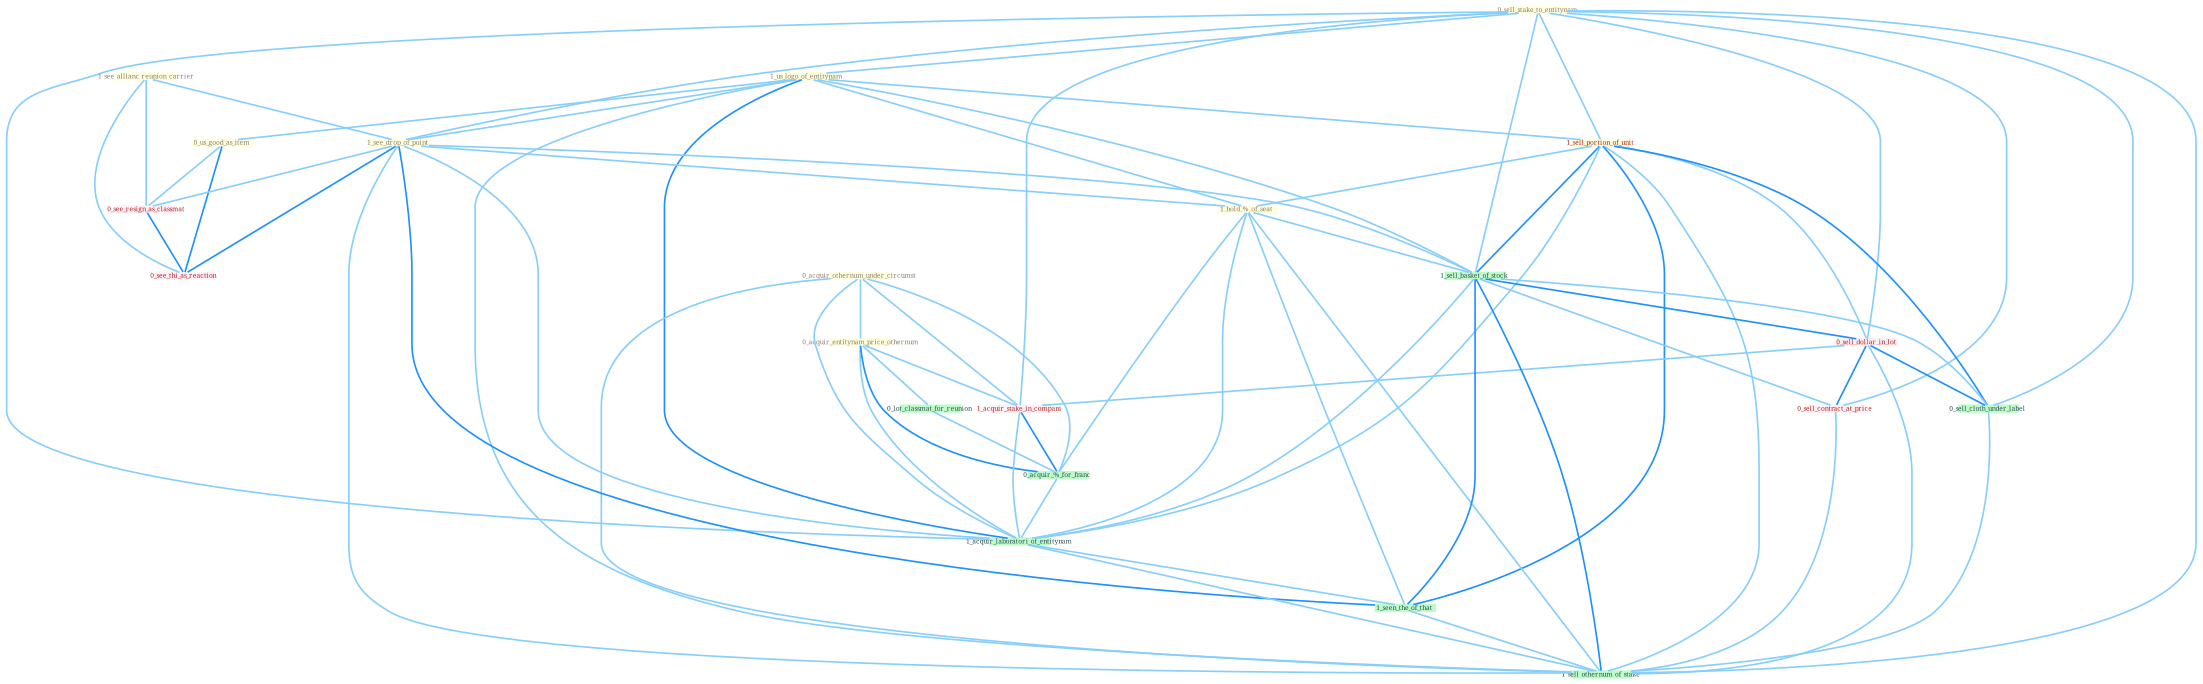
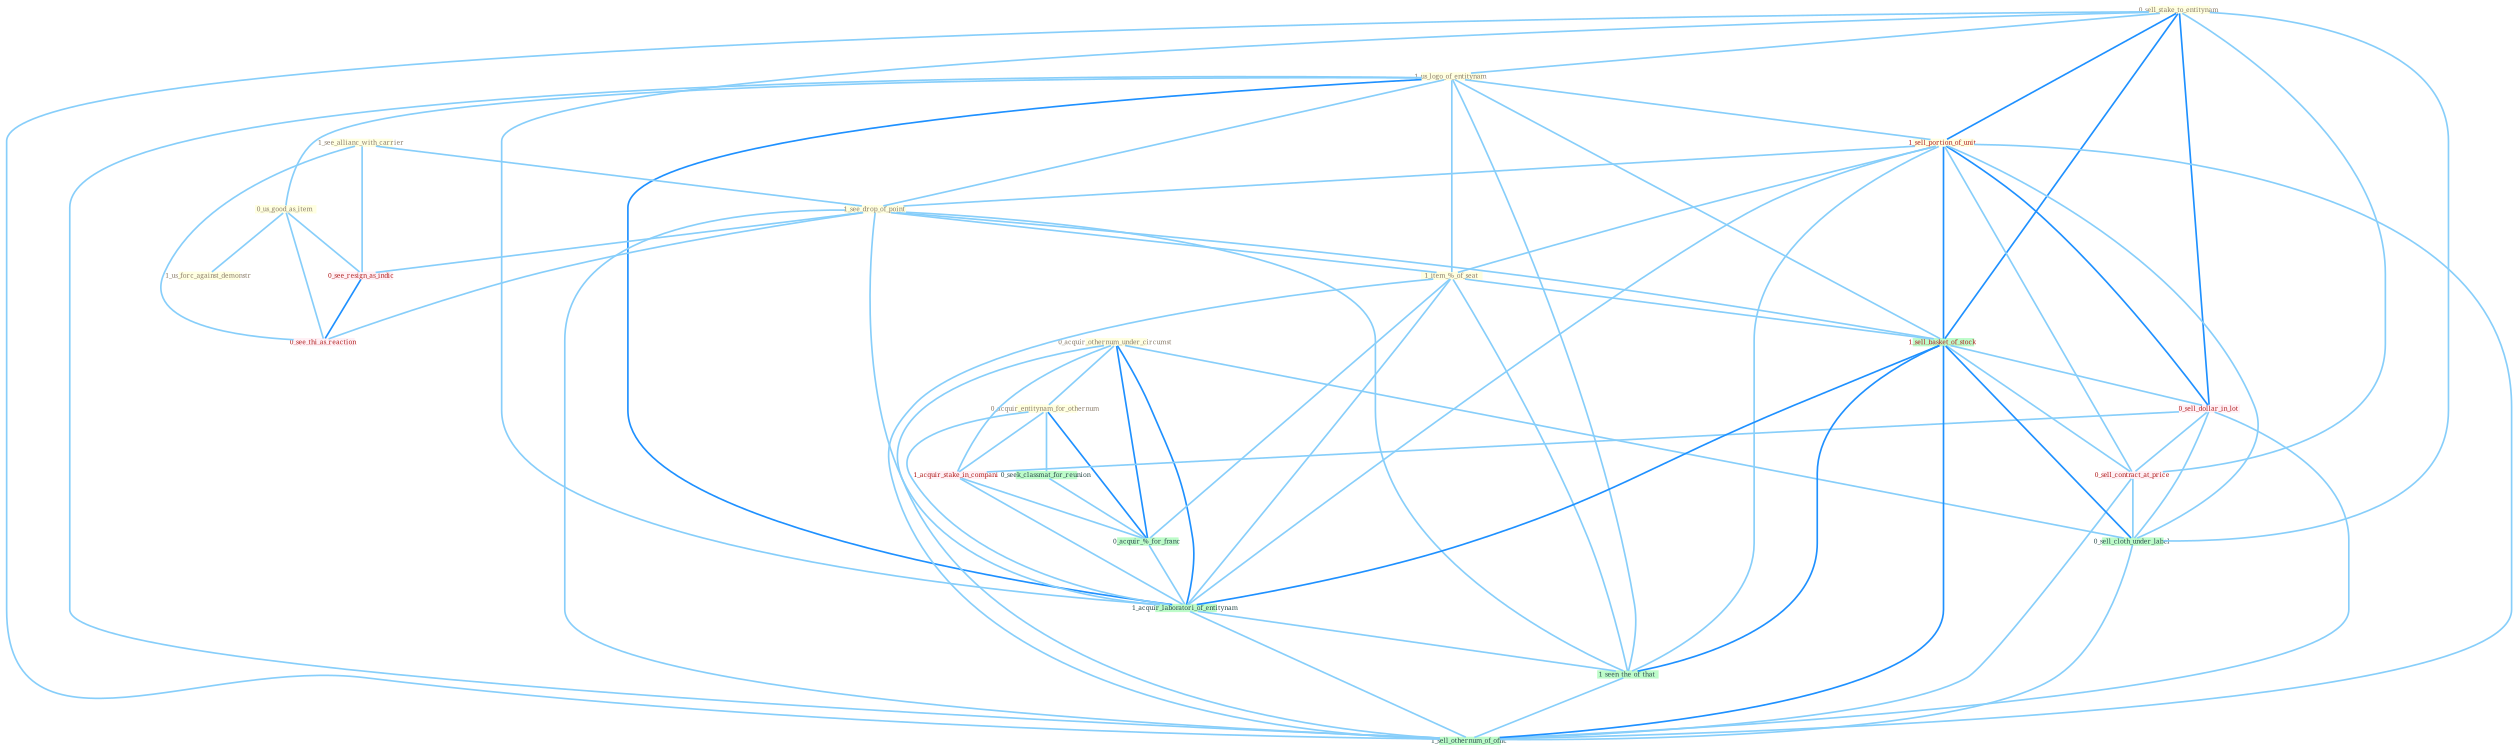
  graph {
    fontname="Noto Serif"
    node [color="#ffffe0" fixedsize=true fontcolor="#8b7d6b" fontname="Noto Serif" fontsize=4 shape=polygon style=filled]
    edge [color="#87cefa" fontname="Noto Serif" w=1]
    "0_sell_stake_to_entitynam " [height=.06 width=.5]
    "1_us_logo_of_entitynam " [height=.06 width=.5]
    "0_acquir_othernum_under_circumst " [height=.06 width=.5]
    "0_us_good_as_item " [height=.06 width=.5]
-   "1_see_allianc_with_carrier " [height=.06 width=.5 label="1_see_allianc_reunion_carrier"]
+   "1_see_allianc_with_carrier " [height=.06 width=.5]
    "1_sell_portion_of_unit " [fontcolor="#b22222" height=.06 width=.5]
    "1_see_drop_of_point " [height=.06 width=.5]
-   "0_acquir_entitynam_for_othernum " [height=.06 width=.5 label="0_acquir_entitynam_price_othernum"]
-   "1_hold_%_of_seat " [height=.06 width=.5]
+   "0_acquir_entitynam_for_othernum " [height=.06 width=.5]
+   "1_us_forc_against_demonstr " [height=.06 width=.5]
+   "1_hold_%_of_seat " [height=.06 width=.5 label="1_item_%_of_seat"]
    "0_sell_dollar_in_lot " [color="#fff0f5" fontcolor="#b22222" height=.06 width=.5]
-   "0_see_resign_as_indic " [color="#fff0f5" fontcolor="#b22222" height=.06 width=.5 label="0_see_resign_as_classmat"]
+   "0_see_resign_as_indic " [color="#fff0f5" fontcolor="#b22222" height=.06 width=.5]
    "1_acquir_stake_in_compani " [color="#fff0f5" fontcolor="#b22222" height=.06 width=.5]
    "0_sell_contract_at_price " [color="#fff0f5" fontcolor="#b22222" height=.06 width=.5]
    "0_see_thi_as_reaction " [color="#fff0f5" fontcolor="#b22222" height=.06 width=.5]
-   "1_sell_basket_of_stock " [color="#BDFCC9" fontcolor="#2f4f4f" height=.06 width=.5]
+   "1_sell_basket_of_stock " [color="#BDFCC9" fontcolor="#b22222" height=.06 width=.5]
    "1_acquir_laboratori_of_entitynam " [color="#BDFCC9" fontcolor="#2f4f4f" height=.06 width=.5]
    "0_sell_cloth_under_label " [color="#BDFCC9" fontcolor="#2f4f4f" height=.06 width=.5]
-   "1_sell_othernum_of_offic " [color="#BDFCC9" fontcolor="#2f4f4f" height=.06 width=.5 label="1_sell_othernum_of_stake"]
+   "1_sell_othernum_of_offic " [color="#BDFCC9" fontcolor="#2f4f4f" height=.06 width=.5]
    "1_seen_the_of_that " [color="#BDFCC9" fontcolor="#2f4f4f" height=.06 width=.5]
    "0_acquir_%_for_franc " [color="#BDFCC9" fontcolor="#2f4f4f" height=.06 width=.5]
-   "0_seek_classmat_for_reunion " [color="#BDFCC9" fontcolor="#2f4f4f" height=.06 width=.5 label="0_lot_classmat_for_reunion"]
+   "0_seek_classmat_for_reunion " [color="#BDFCC9" fontcolor="#2f4f4f" height=.06 width=.5]
    subgraph sub_1 {
      "0_sell_stake_to_entitynam "
      "1_us_logo_of_entitynam "
      "0_acquir_othernum_under_circumst "
      "0_us_good_as_item "
      "1_see_allianc_with_carrier "
      "1_sell_portion_of_unit "
      "1_see_drop_of_point "
      "0_acquir_entitynam_for_othernum "
+     "1_us_forc_against_demonstr "
      "1_hold_%_of_seat "
    }
    subgraph sub_2 {
      "0_sell_dollar_in_lot "
      "0_see_resign_as_indic "
      "1_acquir_stake_in_compani "
      "0_sell_contract_at_price "
      "0_see_thi_as_reaction "
    }
    "0_sell_stake_to_entitynam " -- "1_us_logo_of_entitynam "
-   "0_sell_stake_to_entitynam " -- "1_sell_portion_of_unit "
-   "0_sell_stake_to_entitynam " -- "0_sell_dollar_in_lot "
-   "0_sell_stake_to_entitynam " -- "1_acquir_stake_in_compani "
+   "0_sell_stake_to_entitynam " -- "1_sell_portion_of_unit " [color="#1e90ff"]
+   "0_sell_stake_to_entitynam " -- "0_sell_dollar_in_lot " [color="#1e90ff"]
    "0_sell_stake_to_entitynam " -- "0_sell_contract_at_price "
-   "0_sell_stake_to_entitynam " -- "1_sell_basket_of_stock "
+   "0_sell_stake_to_entitynam " -- "1_sell_basket_of_stock " [color="#1e90ff"]
    "0_sell_stake_to_entitynam " -- "1_acquir_laboratori_of_entitynam "
    "0_sell_stake_to_entitynam " -- "0_sell_cloth_under_label "
    "0_sell_stake_to_entitynam " -- "1_sell_othernum_of_offic "
    "1_us_logo_of_entitynam " -- "0_us_good_as_item "
    "1_us_logo_of_entitynam " -- "1_sell_portion_of_unit "
    "1_us_logo_of_entitynam " -- "1_see_drop_of_point "
    "1_us_logo_of_entitynam " -- "1_hold_%_of_seat "
    "1_us_logo_of_entitynam " -- "1_sell_basket_of_stock "
    "1_us_logo_of_entitynam " -- "1_acquir_laboratori_of_entitynam " [color="#1e90ff" w=2]
    "1_us_logo_of_entitynam " -- "1_sell_othernum_of_offic "
+   "1_us_logo_of_entitynam " -- "1_seen_the_of_that "
    "0_acquir_othernum_under_circumst " -- "0_acquir_entitynam_for_othernum "
    "0_acquir_othernum_under_circumst " -- "1_acquir_stake_in_compani "
-   "0_acquir_othernum_under_circumst " -- "1_acquir_laboratori_of_entitynam "
+   "0_acquir_othernum_under_circumst " -- "1_acquir_laboratori_of_entitynam " [color="#1e90ff"]
+   "0_acquir_othernum_under_circumst " -- "0_sell_cloth_under_label "
    "0_acquir_othernum_under_circumst " -- "1_sell_othernum_of_offic "
-   "0_acquir_othernum_under_circumst " -- "0_acquir_%_for_franc "
+   "0_acquir_othernum_under_circumst " -- "0_acquir_%_for_franc " [color="#1e90ff"]
+   "0_us_good_as_item " -- "1_us_forc_against_demonstr "
    "0_us_good_as_item " -- "0_see_resign_as_indic "
-   "0_us_good_as_item " -- "0_see_thi_as_reaction " [color="#1e90ff"]
+   "0_us_good_as_item " -- "0_see_thi_as_reaction "
    "1_see_allianc_with_carrier " -- "1_see_drop_of_point "
    "1_see_allianc_with_carrier " -- "0_see_resign_as_indic "
    "1_see_allianc_with_carrier " -- "0_see_thi_as_reaction "
-   "0_sell_stake_to_entitynam " -- "1_see_drop_of_point "
+   "1_sell_portion_of_unit " -- "1_see_drop_of_point "
    "1_sell_portion_of_unit " -- "1_hold_%_of_seat "
-   "1_sell_portion_of_unit " -- "0_sell_dollar_in_lot "
+   "1_sell_portion_of_unit " -- "0_sell_dollar_in_lot " [color="#1e90ff"]
+   "1_sell_portion_of_unit " -- "0_sell_contract_at_price "
    "1_sell_portion_of_unit " -- "1_sell_basket_of_stock " [color="#1e90ff" w=2]
    "1_sell_portion_of_unit " -- "1_acquir_laboratori_of_entitynam "
-   "1_sell_portion_of_unit " -- "0_sell_cloth_under_label " [color="#1e90ff"]
+   "1_sell_portion_of_unit " -- "0_sell_cloth_under_label "
    "1_sell_portion_of_unit " -- "1_sell_othernum_of_offic " [w=2]
-   "1_sell_portion_of_unit " -- "1_seen_the_of_that " [color="#1e90ff"]
+   "1_sell_portion_of_unit " -- "1_seen_the_of_that "
    "1_see_drop_of_point " -- "1_hold_%_of_seat "
    "1_see_drop_of_point " -- "0_see_resign_as_indic "
-   "1_see_drop_of_point " -- "0_see_thi_as_reaction " [color="#1e90ff"]
+   "1_see_drop_of_point " -- "0_see_thi_as_reaction "
    "1_see_drop_of_point " -- "1_sell_basket_of_stock "
    "1_see_drop_of_point " -- "1_acquir_laboratori_of_entitynam "
    "1_see_drop_of_point " -- "1_sell_othernum_of_offic "
-   "1_see_drop_of_point " -- "1_seen_the_of_that " [color="#1e90ff"]
+   "1_see_drop_of_point " -- "1_seen_the_of_that "
    "0_acquir_entitynam_for_othernum " -- "1_acquir_stake_in_compani "
    "0_acquir_entitynam_for_othernum " -- "1_acquir_laboratori_of_entitynam "
    "0_acquir_entitynam_for_othernum " -- "0_acquir_%_for_franc " [color="#1e90ff" w=2]
    "0_acquir_entitynam_for_othernum " -- "0_seek_classmat_for_reunion "
    "1_hold_%_of_seat " -- "1_sell_basket_of_stock "
    "1_hold_%_of_seat " -- "1_acquir_laboratori_of_entitynam "
    "1_hold_%_of_seat " -- "1_sell_othernum_of_offic "
    "1_hold_%_of_seat " -- "1_seen_the_of_that "
    "1_hold_%_of_seat " -- "0_acquir_%_for_franc "
    "0_sell_dollar_in_lot " -- "1_acquir_stake_in_compani "
-   "0_sell_dollar_in_lot " -- "0_sell_contract_at_price " [color="#1e90ff"]
-   "0_sell_dollar_in_lot " -- "0_sell_cloth_under_label " [color="#1e90ff"]
+   "0_sell_dollar_in_lot " -- "0_sell_contract_at_price "
+   "0_sell_dollar_in_lot " -- "0_sell_cloth_under_label "
    "0_sell_dollar_in_lot " -- "1_sell_othernum_of_offic "
    "0_see_resign_as_indic " -- "0_see_thi_as_reaction " [color="#1e90ff" w=2]
    "1_acquir_stake_in_compani " -- "1_acquir_laboratori_of_entitynam "
-   "1_acquir_stake_in_compani " -- "0_acquir_%_for_franc " [color="#1e90ff"]
+   "1_acquir_stake_in_compani " -- "0_acquir_%_for_franc "
+   "0_sell_contract_at_price " -- "0_sell_cloth_under_label "
    "0_sell_contract_at_price " -- "1_sell_othernum_of_offic "
-   "1_sell_basket_of_stock " -- "0_sell_dollar_in_lot " [color="#1e90ff"]
+   "1_sell_basket_of_stock " -- "0_sell_dollar_in_lot "
    "1_sell_basket_of_stock " -- "0_sell_contract_at_price "
-   "1_sell_basket_of_stock " -- "1_acquir_laboratori_of_entitynam "
-   "1_sell_basket_of_stock " -- "0_sell_cloth_under_label "
+   "1_sell_basket_of_stock " -- "1_acquir_laboratori_of_entitynam " [color="#1e90ff"]
+   "1_sell_basket_of_stock " -- "0_sell_cloth_under_label " [color="#1e90ff"]
    "1_sell_basket_of_stock " -- "1_sell_othernum_of_offic " [color="#1e90ff" w=2]
    "1_sell_basket_of_stock " -- "1_seen_the_of_that " [color="#1e90ff"]
    "1_acquir_laboratori_of_entitynam " -- "1_sell_othernum_of_offic "
    "1_acquir_laboratori_of_entitynam " -- "1_seen_the_of_that "
    "0_sell_cloth_under_label " -- "1_sell_othernum_of_offic "
    "1_seen_the_of_that " -- "1_sell_othernum_of_offic "
    "0_acquir_%_for_franc " -- "1_acquir_laboratori_of_entitynam "
    "0_seek_classmat_for_reunion " -- "0_acquir_%_for_franc "
  }
